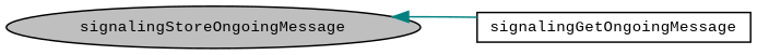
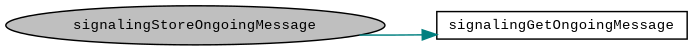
  digraph {
    rankdir=LR
    fontname="Liberation Mono"
    node [color=black fontname="Liberation Mono" fontsize=10 style=filled]
    n1 [fillcolor=grey75 fontcolor=black height=0.2 label=signalingStoreOngoingMessage shape=ellipse width=0.4]
    n2 [fillcolor=white height=0.2 label=signalingGetOngoingMessage shape=box width=0.4]
-   n2 -> n1 [color=teal fontname="Liberation Mono" fontsize=10 labelfontname=Helvetica labelfontsize=10 style=solid]
+   n1 -> n2 [color=teal fontname="Liberation Mono" fontsize=10 labelfontname=Helvetica labelfontsize=10 style=solid]
  }
